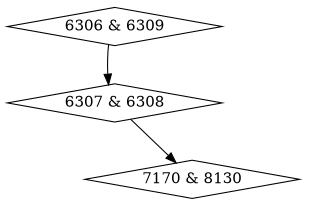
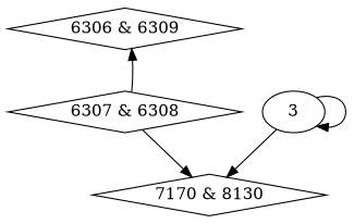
  digraph {
    node [shape=diamond]
    n1 [label="6306 & 6309"]
    n2 [label="6307 & 6308"]
    n3 [label="7170 & 8130"]
-   n1 -> n2
+   3 [shape=""]
+   n2 -> n1
    n2 -> n3
+   3 -> n3
+   3 -> 3
  }
